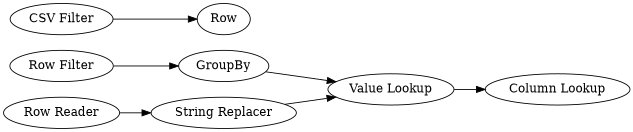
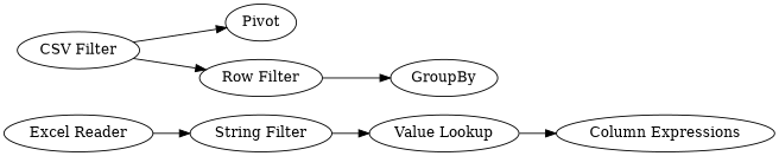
  digraph {
    rankdir=LR
-   n1 [label="String Replacer"]
+   n1 [label="String Filter"]
    n2 [label="Value Lookup"]
-   n3 [label="Column Lookup"]
+   n3 [label="Column Expressions"]
    n4 [label="CSV Filter"]
-   n5 [label=Row]
+   n5 [label=Pivot]
    n6 [label="Row Filter"]
    n7 [label=GroupBy]
-   n8 [label="Row Reader"]
+   n8 [label="Excel Reader"]
    n1 -> n2
    n2 -> n3
    n4 -> n5
+   n4 -> n6
    n6 -> n7
-   n7 -> n2
    n8 -> n1
  }
